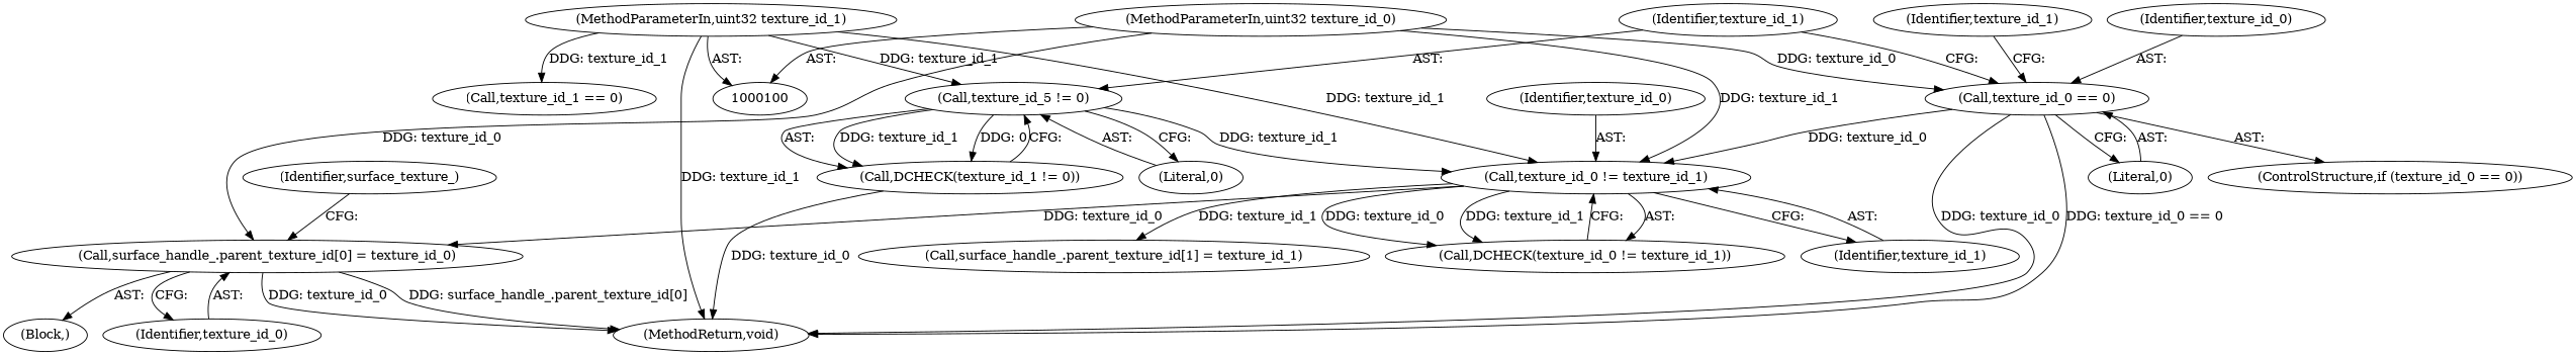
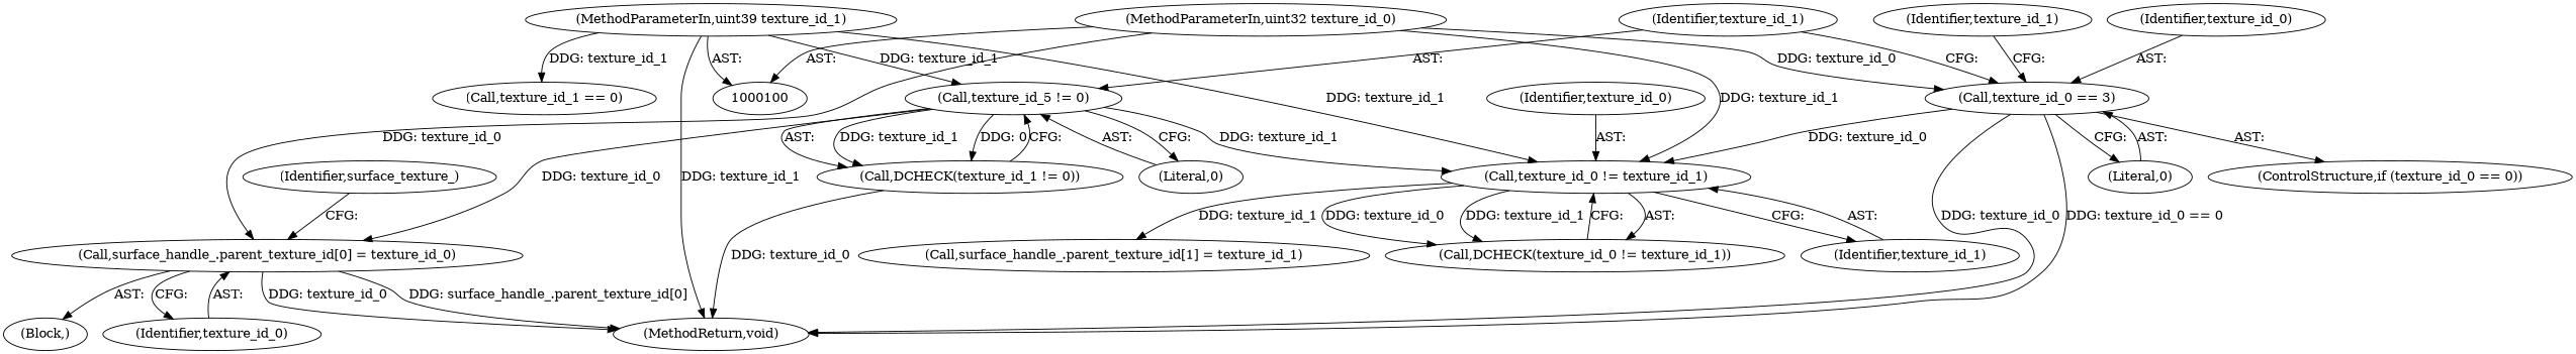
  digraph {
    n1 [label="(Call,surface_handle_.parent_texture_id[0] = texture_id_0)"]
    n2 [label="(Block,)"]
    n3 [label="(Identifier,texture_id_0)"]
    n4 [label="(MethodReturn,void)"]
    n5 [label="(Call,texture_id_0 != texture_id_1)"]
    n6 [label="(Call,surface_handle_.parent_texture_id[1] = texture_id_1)"]
    n7 [label="(Identifier,texture_id_1)"]
    n8 [label="(Call,DCHECK(texture_id_0 != texture_id_1))"]
-   n9 [label="(Call,texture_id_0 == 0)"]
+   n9 [label="(Call,texture_id_0 == 3)"]
    n10 [label="(Literal,0)"]
    n11 [label="(ControlStructure,if (texture_id_0 == 0))"]
    n12 [label="(MethodParameterIn,uint32 texture_id_0)"]
    1000100
    n14 [label="(Call,texture_id_5 != 0)"]
    n15 [label="(Call,DCHECK(texture_id_1 != 0))"]
    n16 [label="(Literal,0)"]
-   n17 [label="(MethodParameterIn,uint32 texture_id_1)"]
+   n17 [label="(MethodParameterIn,uint39 texture_id_1)"]
    n18 [label="(Call,texture_id_1 == 0)"]
    n19 [label="(Identifier,texture_id_0)"]
    n20 [label="(Identifier,texture_id_1)"]
    n21 [label="(Identifier,texture_id_0)"]
    n22 [label="(Identifier,texture_id_1)"]
    n23 [label="(Identifier,surface_texture_)"]
    n1 -> n2 [label="AST: "]
    n1 -> n3 [label="CFG: "]
    n1 -> n4 [label="DDG: texture_id_0"]
    n1 -> n4 [label="DDG: surface_handle_.parent_texture_id[0]"]
    n3 -> n1 [label="AST: "]
-   n5 -> n1 [label="DDG: texture_id_0"]
+   n14 -> n1 [label="DDG: texture_id_0"]
    n5 -> n6 [label="DDG: texture_id_1"]
    n5 -> n7 [label="CFG: "]
    n5 -> n8 [label="AST: "]
    n5 -> n8 [label="DDG: texture_id_0"]
    n5 -> n8 [label="DDG: texture_id_1"]
    n7 -> n5 [label="AST: "]
    n8 -> n5 [label="CFG: "]
    n9 -> n4 [label="DDG: texture_id_0"]
    n9 -> n4 [label="DDG: texture_id_0 == 0"]
    n9 -> n5 [label="DDG: texture_id_0"]
    n9 -> n10 [label="CFG: "]
    n9 -> n11 [label="AST: "]
    n10 -> n9 [label="AST: "]
    n12 -> n1 [label="DDG: texture_id_0"]
    n12 -> n5 [label="DDG: texture_id_1"]
    n12 -> n9 [label="DDG: texture_id_0"]
    n12 -> 1000100 [label="AST: "]
    n14 -> n5 [label="DDG: texture_id_1"]
    n14 -> n15 [label="AST: "]
    n14 -> n15 [label="DDG: texture_id_1"]
    n14 -> n15 [label="DDG: 0"]
    n14 -> n16 [label="CFG: "]
    n15 -> n4 [label="DDG: texture_id_0"]
    n15 -> n14 [label="CFG: "]
    n16 -> n14 [label="AST: "]
    n17 -> n4 [label="DDG: texture_id_1"]
    n17 -> n5 [label="DDG: texture_id_1"]
    n17 -> 1000100 [label="AST: "]
    n17 -> n14 [label="DDG: texture_id_1"]
    n17 -> n18 [label="DDG: texture_id_1"]
    n19 -> n5 [label="AST: "]
    n20 -> n9 [label="CFG: "]
    n20 -> n14 [label="AST: "]
    n21 -> n9 [label="AST: "]
    n22 -> n9 [label="CFG: "]
    n23 -> n1 [label="CFG: "]
  }
